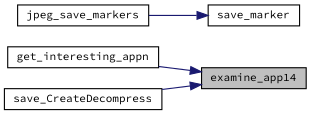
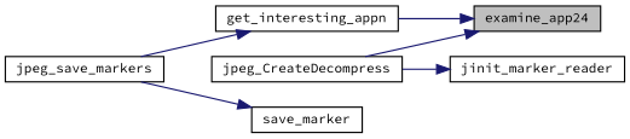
  digraph {
    fontname="Source Code Pro"
    rankdir=RL
    node [color=black fontname="Source Code Pro" fontsize=10 shape=record]
    edge [color=midnightblue dir=back fontname="Source Code Pro" fontsize=10 labelfontname=Helvetica labelfontsize=10 style=solid]
-   n1 [fillcolor=grey75 fontcolor=black height=0.2 label=examine_app14 style=filled width=0.4]
+   n1 [fillcolor=grey75 fontcolor=black height=0.2 label=examine_app24 style=filled width=0.4]
    n2 [height=0.2 label=get_interesting_appn width=0.4]
-   n3 [height=0.2 label=save_CreateDecompress width=0.4]
+   n3 [height=0.2 label=jpeg_CreateDecompress width=0.4]
    n4 [height=0.2 label=jpeg_save_markers width=0.4]
    n5 [height=0.2 label=save_marker width=0.4]
+   n6 [height=0.2 label=jinit_marker_reader width=0.4]
    n1 -> n2
    n1 -> n3
+   n2 -> n4
    n5 -> n4
+   n6 -> n3
  }
